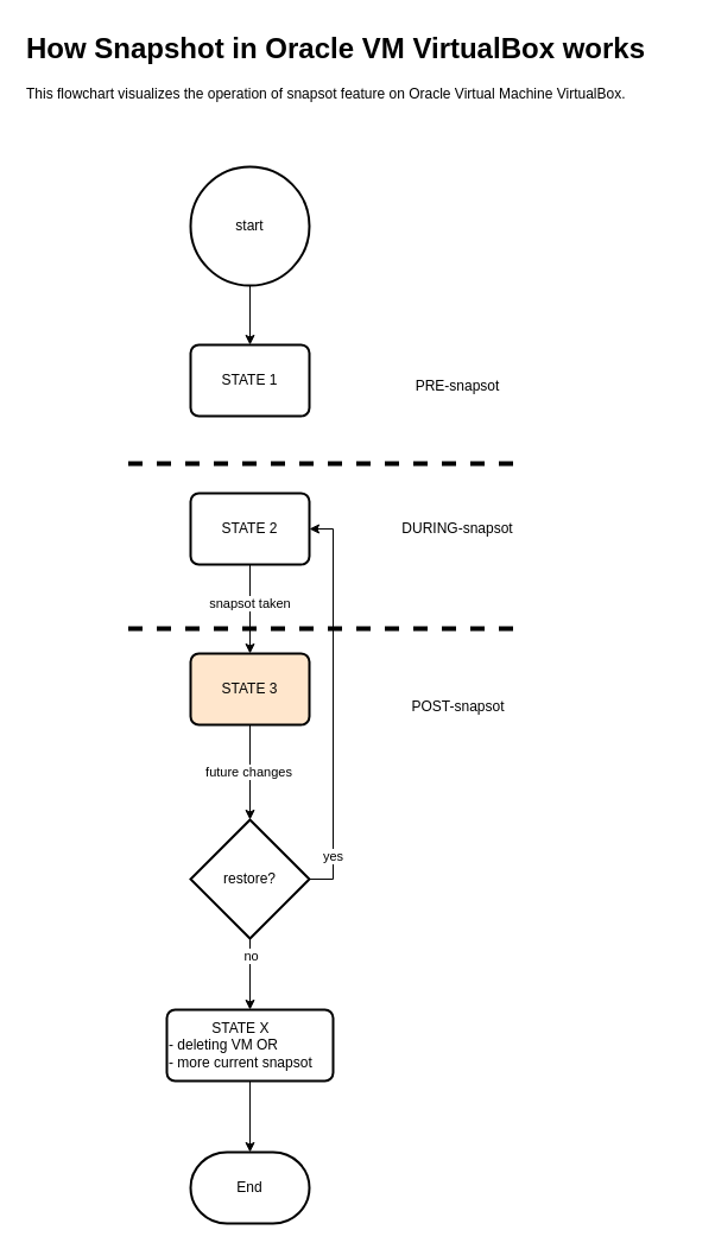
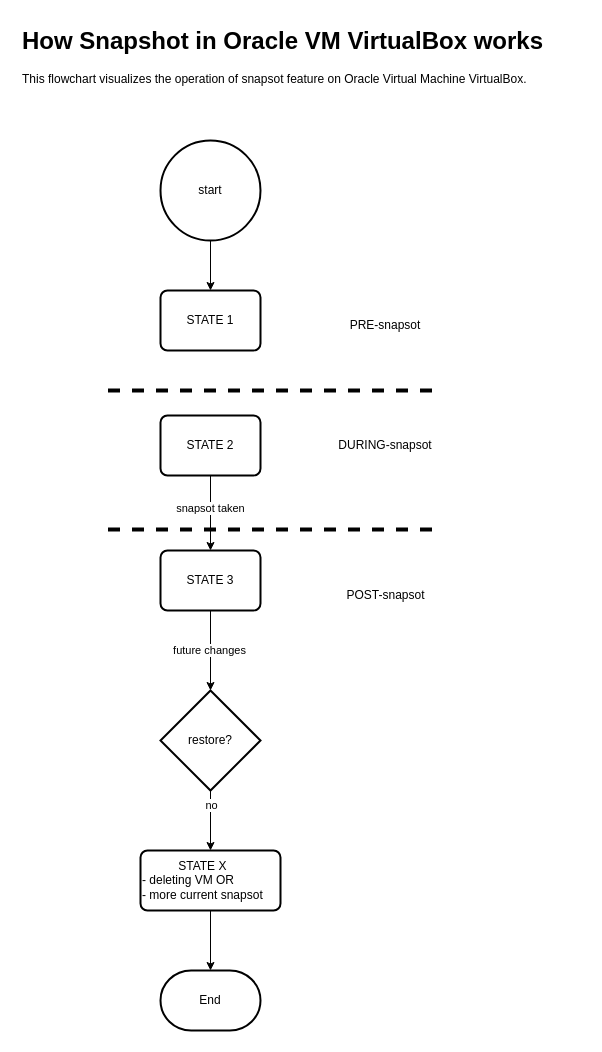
  <mxCell id="0" />
  <mxCell id="1" parent="0" />
  <mxCell id="2" style="edgeStyle=orthogonalEdgeStyle;rounded=0;orthogonalLoop=1;jettySize=auto;html=1;exitX=0.5;exitY=1;exitDx=0;exitDy=0;entryX=0.5;entryY=0;entryDx=0;entryDy=0;" edge="1" parent="1" source="4" target="5"><mxGeometry relative="1" as="geometry" /></mxCell>
  <mxCell id="3" value="snapsot taken" style="edgeLabel;html=1;align=center;verticalAlign=middle;resizable=0;points=[];" vertex="1" connectable="0" parent="2"><mxGeometry x="-0.16" y="-1" relative="1" as="geometry"><mxPoint as="offset" /></mxGeometry></mxCell>
  <mxCell id="4" value="STATE 2" style="rounded=1;whiteSpace=wrap;html=1;absoluteArcSize=1;arcSize=14;strokeWidth=2;" vertex="1" parent="1"><mxGeometry x="160" y="415" width="100" height="60" as="geometry" /></mxCell>
- <mxCell id="5" value="STATE 3" style="rounded=1;whiteSpace=wrap;html=1;absoluteArcSize=1;arcSize=14;strokeWidth=2;fillColor=#ffe6cc;" vertex="1" parent="1"><mxGeometry x="160" y="550" width="100" height="60" as="geometry" /></mxCell>
- <mxCell id="6" style="edgeStyle=orthogonalEdgeStyle;rounded=0;orthogonalLoop=1;jettySize=auto;html=1;exitX=1;exitY=0.5;exitDx=0;exitDy=0;exitPerimeter=0;entryX=1;entryY=0.5;entryDx=0;entryDy=0;" edge="1" parent="1" source="10" target="4"><mxGeometry relative="1" as="geometry" /></mxCell>
- <mxCell id="7" value="yes" style="edgeLabel;html=1;align=center;verticalAlign=middle;resizable=0;points=[];" vertex="1" connectable="0" parent="6"><mxGeometry x="-0.764" y="1" relative="1" as="geometry"><mxPoint as="offset" /></mxGeometry></mxCell>
+ <mxCell id="5" value="STATE 3" style="rounded=1;whiteSpace=wrap;html=1;absoluteArcSize=1;arcSize=14;strokeWidth=2;" vertex="1" parent="1"><mxGeometry x="160" y="550" width="100" height="60" as="geometry" /></mxCell>
  <mxCell id="8" style="edgeStyle=orthogonalEdgeStyle;rounded=0;orthogonalLoop=1;jettySize=auto;html=1;exitX=0.5;exitY=1;exitDx=0;exitDy=0;exitPerimeter=0;entryX=0.5;entryY=0;entryDx=0;entryDy=0;" edge="1" parent="1" source="10" target="19"><mxGeometry relative="1" as="geometry" /></mxCell>
  <mxCell id="9" value="no" style="edgeLabel;html=1;align=center;verticalAlign=middle;resizable=0;points=[];" vertex="1" connectable="0" parent="8"><mxGeometry x="-0.523" relative="1" as="geometry"><mxPoint as="offset" /></mxGeometry></mxCell>
  <mxCell id="10" value="restore?" style="strokeWidth=2;html=1;shape=mxgraph.flowchart.decision;whiteSpace=wrap;" vertex="1" parent="1"><mxGeometry x="160" y="690" width="100" height="100" as="geometry" /></mxCell>
  <mxCell id="11" style="edgeStyle=orthogonalEdgeStyle;rounded=0;orthogonalLoop=1;jettySize=auto;html=1;exitX=0.5;exitY=1;exitDx=0;exitDy=0;entryX=0.5;entryY=0;entryDx=0;entryDy=0;entryPerimeter=0;" edge="1" parent="1" source="5" target="10"><mxGeometry relative="1" as="geometry" /></mxCell>
  <mxCell id="12" value="future changes" style="edgeLabel;html=1;align=center;verticalAlign=middle;resizable=0;points=[];" vertex="1" connectable="0" parent="11"><mxGeometry x="-0.02" y="-2" relative="1" as="geometry"><mxPoint as="offset" /></mxGeometry></mxCell>
  <mxCell id="13" value="" style="endArrow=none;dashed=1;html=1;rounded=0;strokeWidth=4;" edge="1" parent="1"><mxGeometry width="50" height="50" relative="1" as="geometry"><mxPoint x="107.5" y="390" as="sourcePoint" /><mxPoint x="437.5" y="390" as="targetPoint" /></mxGeometry></mxCell>
  <mxCell id="14" value="STATE 1" style="rounded=1;whiteSpace=wrap;html=1;absoluteArcSize=1;arcSize=14;strokeWidth=2;" vertex="1" parent="1"><mxGeometry x="160" y="290" width="100" height="60" as="geometry" /></mxCell>
  <mxCell id="15" value="" style="endArrow=none;dashed=1;html=1;rounded=0;strokeWidth=4;" edge="1" parent="1"><mxGeometry width="50" height="50" relative="1" as="geometry"><mxPoint x="107.5" y="529" as="sourcePoint" /><mxPoint x="437.5" y="529" as="targetPoint" /></mxGeometry></mxCell>
  <mxCell id="16" value="PRE-snapsot" style="text;html=1;align=center;verticalAlign=middle;whiteSpace=wrap;rounded=0;" vertex="1" parent="1"><mxGeometry x="345" y="310" width="80" height="30" as="geometry" /></mxCell>
  <mxCell id="17" value="DURING-snapsot" style="text;html=1;align=center;verticalAlign=middle;whiteSpace=wrap;rounded=0;" vertex="1" parent="1"><mxGeometry x="330" y="430" width="110" height="30" as="geometry" /></mxCell>
  <mxCell id="18" value="POST-snapsot" style="text;html=1;align=center;verticalAlign=middle;whiteSpace=wrap;rounded=0;" vertex="1" parent="1"><mxGeometry x="332.5" y="580" width="105" height="30" as="geometry" /></mxCell>
  <mxCell id="19" value="&lt;div style=&quot;text-align: center;&quot;&gt;&lt;span style=&quot;background-color: transparent; color: light-dark(rgb(0, 0, 0), rgb(255, 255, 255));&quot;&gt;STATE X&lt;/span&gt;&lt;/div&gt;&lt;div&gt;- deleting VM OR&lt;/div&gt;&lt;div&gt;- more current snapsot&lt;/div&gt;" style="rounded=1;whiteSpace=wrap;html=1;absoluteArcSize=1;arcSize=14;strokeWidth=2;align=left;" vertex="1" parent="1"><mxGeometry x="140" y="850" width="140" height="60" as="geometry" /></mxCell>
  <mxCell id="20" value="End" style="strokeWidth=2;html=1;shape=mxgraph.flowchart.terminator;whiteSpace=wrap;" vertex="1" parent="1"><mxGeometry x="160" y="970" width="100" height="60" as="geometry" /></mxCell>
  <mxCell id="21" style="edgeStyle=orthogonalEdgeStyle;rounded=0;orthogonalLoop=1;jettySize=auto;html=1;exitX=0.5;exitY=1;exitDx=0;exitDy=0;entryX=0.5;entryY=0;entryDx=0;entryDy=0;entryPerimeter=0;" edge="1" parent="1" source="19" target="20"><mxGeometry relative="1" as="geometry" /></mxCell>
  <mxCell id="22" style="edgeStyle=orthogonalEdgeStyle;rounded=0;orthogonalLoop=1;jettySize=auto;html=1;exitX=0.5;exitY=1;exitDx=0;exitDy=0;exitPerimeter=0;entryX=0.5;entryY=0;entryDx=0;entryDy=0;" edge="1" parent="1" source="23" target="14"><mxGeometry relative="1" as="geometry" /></mxCell>
  <mxCell id="23" value="start" style="strokeWidth=2;html=1;shape=mxgraph.flowchart.start_2;whiteSpace=wrap;" vertex="1" parent="1"><mxGeometry x="160" y="140" width="100" height="100" as="geometry" /></mxCell>
  <mxCell id="24" value="&lt;h1 style=&quot;margin-top: 0px;&quot;&gt;How Snapshot in Oracle VM VirtualBox works&lt;/h1&gt;&lt;p&gt;This flowchart visualizes the operation of snapsot feature on Oracle Virtual Machine VirtualBox.&lt;/p&gt;" style="text;html=1;whiteSpace=wrap;overflow=hidden;rounded=0;" vertex="1" parent="1"><mxGeometry x="20" y="20" width="560" height="120" as="geometry" /></mxCell>
